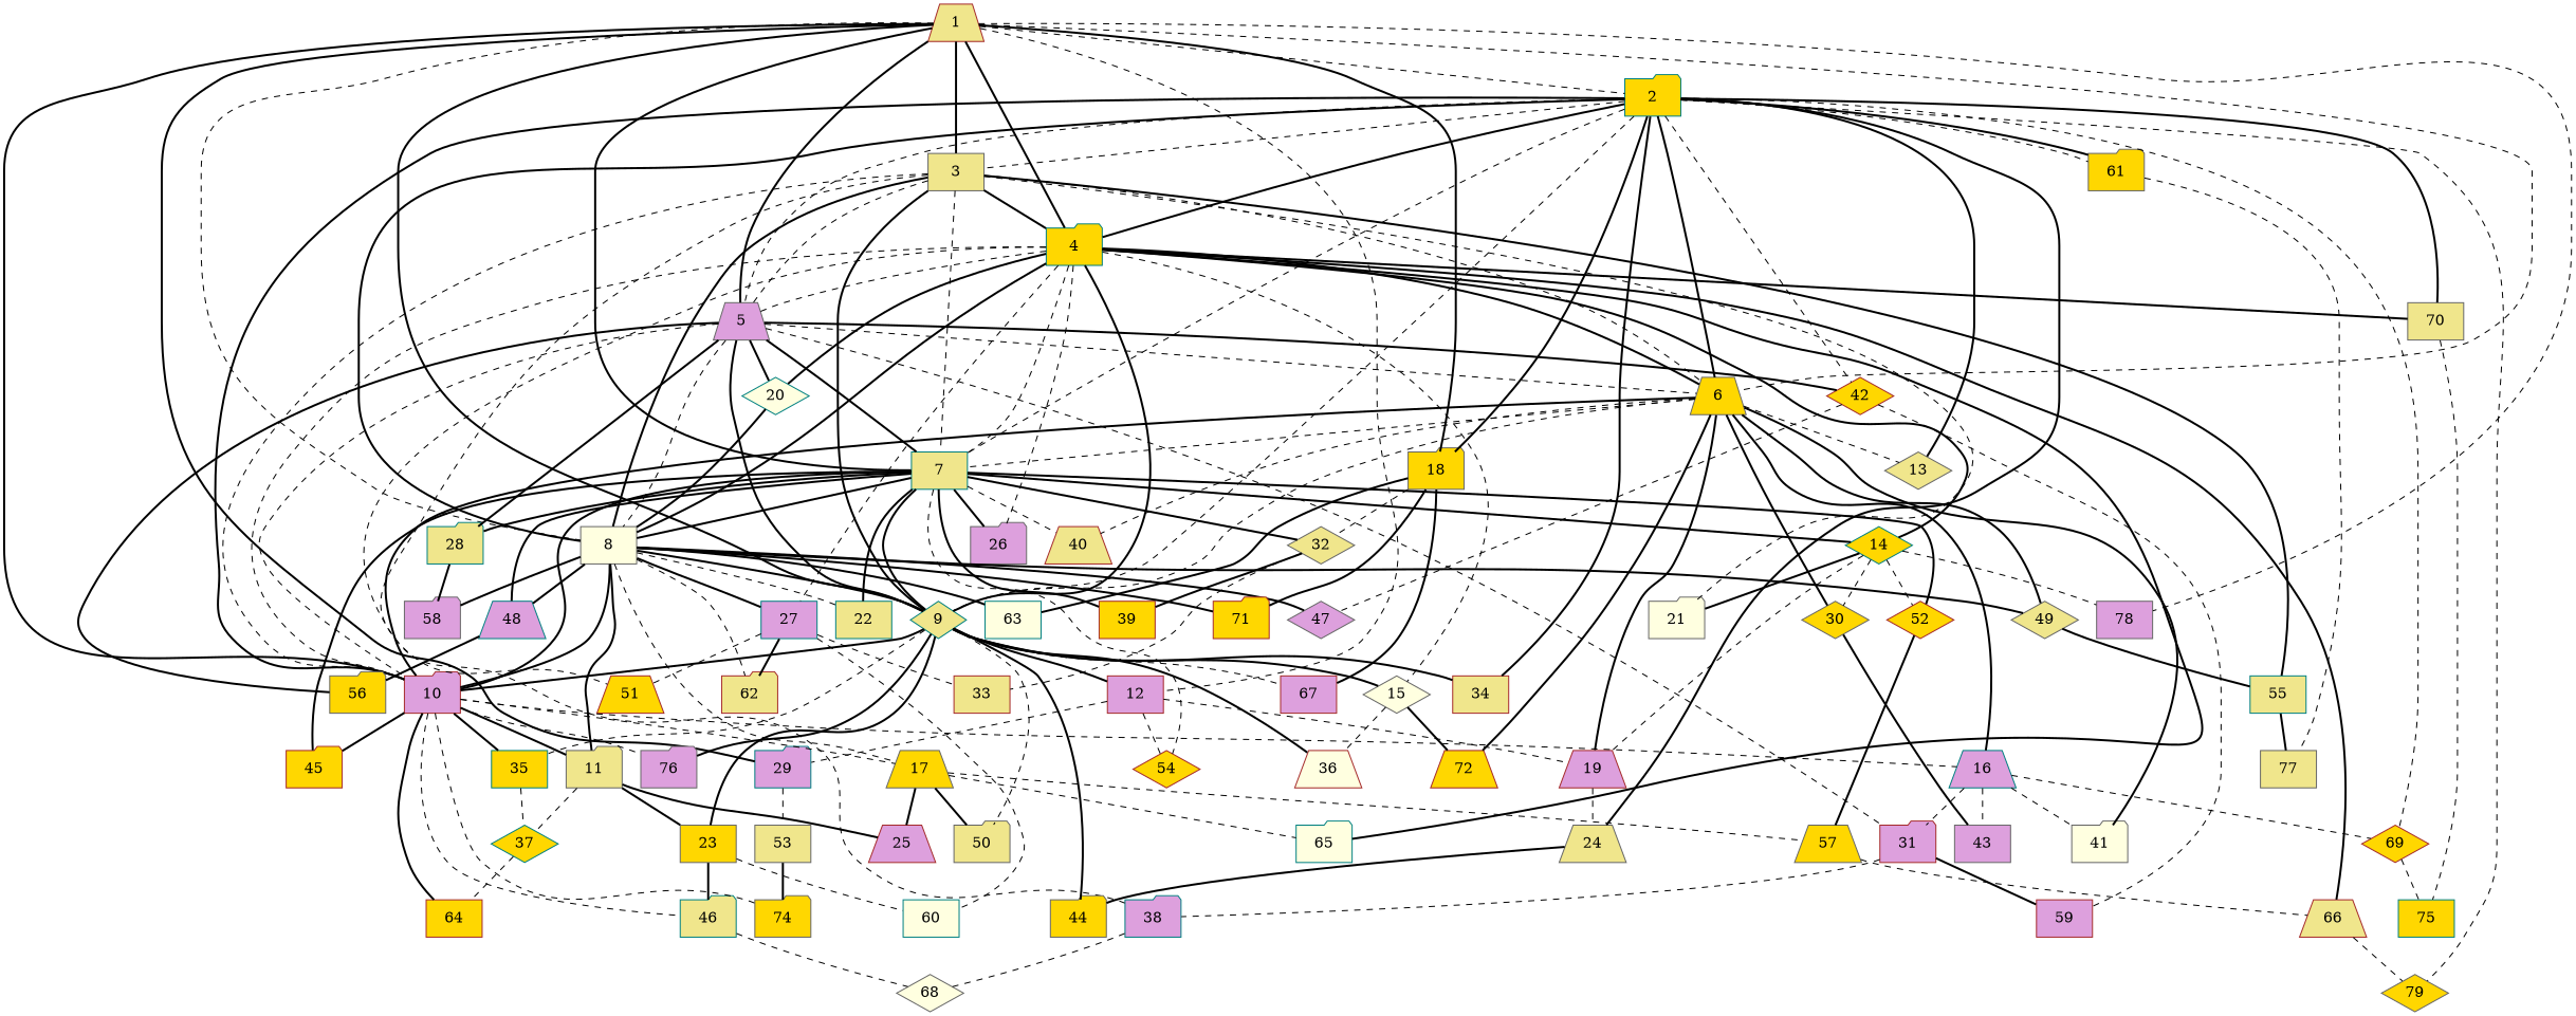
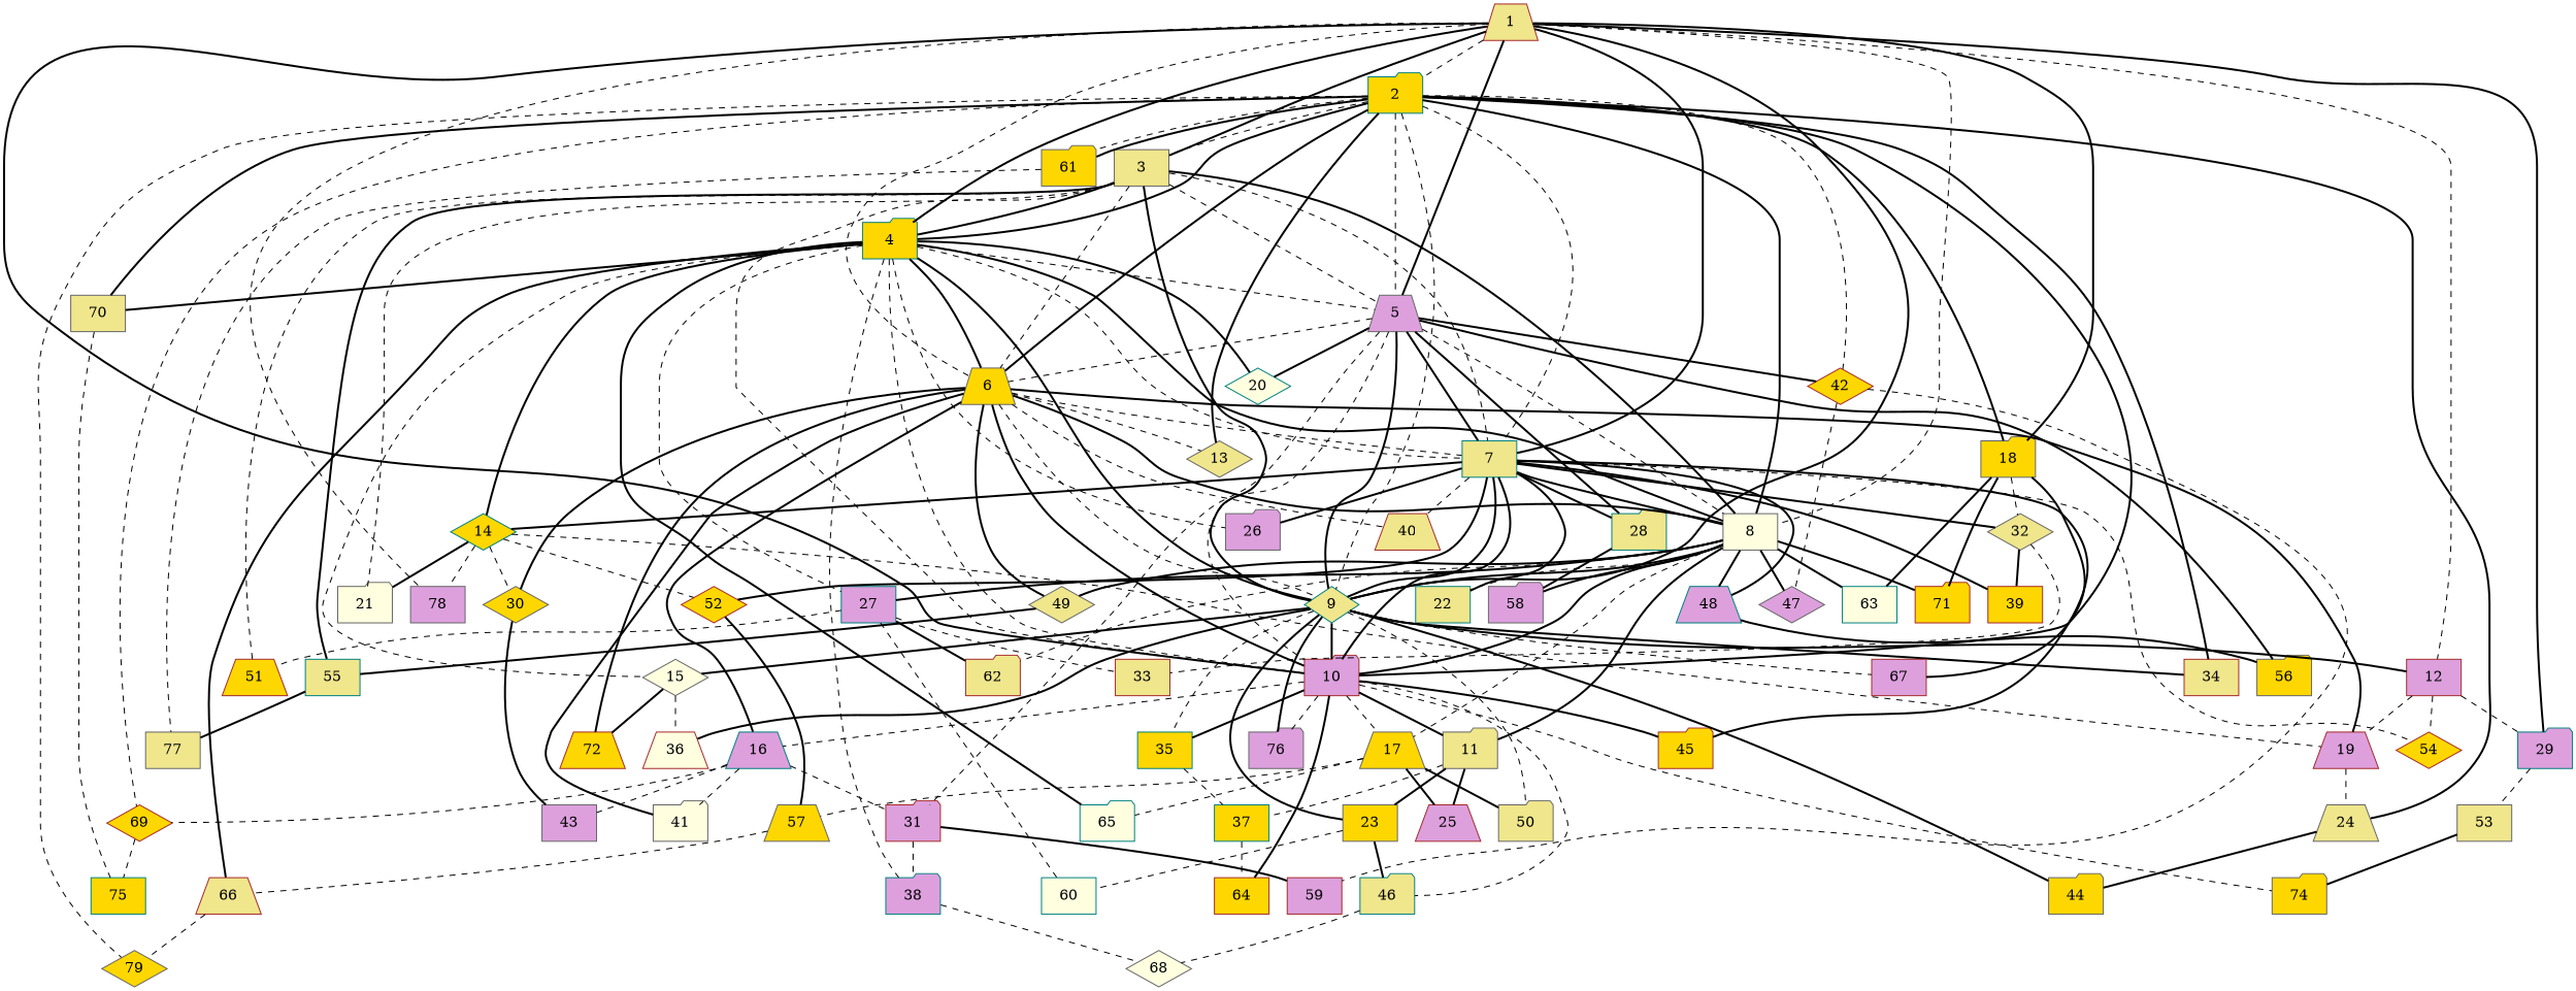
  graph {
    node [color=gray40 fillcolor=gold shape=folder style=filled]
    edge [style=bold]
    1 [color=brown fillcolor=khaki shape=trapezium]
    2 [color=teal]
    3 [fillcolor=khaki shape=box]
    4 [color=teal]
    5 [fillcolor=plum shape=trapezium]
    6 [shape=trapezium]
    7 [color=teal fillcolor=khaki shape=box]
    8 [fillcolor=lightyellow shape=box]
    9 [color=teal fillcolor=khaki shape=diamond]
    10 [color=brown fillcolor=plum]
    12 [color=brown fillcolor=plum shape=box]
    18
    29 [color=teal fillcolor=plum]
    78 [fillcolor=plum shape=box]
    13 [fillcolor=khaki shape=diamond]
    24 [fillcolor=khaki shape=trapezium]
    34 [color=brown fillcolor=khaki shape=box]
    42 [color=brown shape=diamond]
    61
    69 [color=brown shape=diamond]
    70 [fillcolor=khaki shape=box]
    79 [shape=diamond]
    21 [fillcolor=lightyellow]
    51 [color=brown shape=trapezium]
    55 [color=teal fillcolor=khaki shape=box]
    14 [color=teal shape=diamond]
    15 [fillcolor=lightyellow shape=diamond]
    20 [color=teal fillcolor=lightyellow shape=diamond]
    26 [fillcolor=plum]
    27 [color=teal fillcolor=plum shape=box]
    38 [color=teal fillcolor=plum]
    65 [color=teal fillcolor=lightyellow]
    66 [color=brown fillcolor=khaki shape=trapezium]
    28 [color=teal fillcolor=khaki]
    31 [color=brown fillcolor=plum]
    56
    16 [color=teal fillcolor=plum shape=trapezium]
    30 [shape=diamond]
    40 [color=brown fillcolor=khaki shape=trapezium]
    41 [fillcolor=lightyellow]
    49 [fillcolor=khaki shape=diamond]
    72 [color=brown shape=trapezium]
    19 [color=brown fillcolor=plum shape=trapezium]
    22 [color=teal fillcolor=khaki shape=box]
    32 [fillcolor=khaki shape=diamond]
    39 [color=brown shape=box]
    45 [color=brown]
    48 [color=teal fillcolor=plum shape=trapezium]
    52 [color=brown shape=diamond]
    54 [color=brown shape=diamond]
    11 [fillcolor=khaki]
    17 [shape=trapezium]
    47 [fillcolor=plum shape=diamond]
    58 [fillcolor=plum]
    62 [color=brown fillcolor=khaki]
    63 [color=teal fillcolor=lightyellow shape=box]
    71 [color=brown]
    23 [shape=box]
    35 [color=teal shape=box]
    36 [color=brown fillcolor=lightyellow shape=trapezium]
    44
    50 [fillcolor=khaki]
    67 [color=brown fillcolor=plum shape=box]
    76 [fillcolor=plum]
    46 [color=teal fillcolor=khaki]
    64 [color=brown shape=box]
    74
    53 [fillcolor=khaki shape=box]
    59 [color=brown fillcolor=plum shape=box]
    77 [fillcolor=khaki shape=box]
    75 [color=teal shape=box]
    60 [color=teal fillcolor=lightyellow shape=box]
    33 [color=brown fillcolor=khaki shape=box]
    68 [fillcolor=lightyellow shape=diamond]
    43 [fillcolor=plum shape=box]
    57 [shape=trapezium]
    25 [color=brown fillcolor=plum shape=trapezium]
-   37 [color=teal shape=diamond]
+   37 [color=teal shape=box]
    1 -- 2 [style=dashed]
    1 -- 3
    1 -- 4
    1 -- 5
    1 -- 6 [style=dashed]
    1 -- 7
    1 -- 8 [style=dashed]
    1 -- 9
    1 -- 10
    1 -- 12 [style=dashed]
    1 -- 18
    1 -- 29
    1 -- 78 [style=dashed]
    2 -- 3 [style=dashed]
    2 -- 4
    2 -- 5 [style=dashed]
    2 -- 6
    2 -- 7 [style=dashed]
    2 -- 8
    2 -- 9 [style=dashed]
    2 -- 10
    2 -- 18
    2 -- 13
    2 -- 24
    2 -- 34
    2 -- 42 [style=dashed]
    2 -- 61 [style=dashed]
    2 -- 61
    2 -- 69 [style=dashed]
    2 -- 70
    2 -- 79 [style=dashed]
    3 -- 4
    3 -- 5 [style=dashed]
    3 -- 6 [style=dashed]
    3 -- 7 [style=dashed]
    3 -- 8
    3 -- 9
    3 -- 10 [style=dashed]
    3 -- 21 [style=dashed]
    3 -- 51 [style=dashed]
    3 -- 55
    4 -- 5 [style=dashed]
    4 -- 6
    4 -- 7 [style=dashed]
    4 -- 8
    4 -- 9
    4 -- 10 [style=dashed]
    4 -- 70
    4 -- 14
    4 -- 15 [style=dashed]
    4 -- 20
    4 -- 26 [style=dashed]
    4 -- 27 [style=dashed]
    4 -- 38 [style=dashed]
    4 -- 65
    4 -- 66
    5 -- 6 [style=dashed]
    5 -- 7
    5 -- 8 [style=dashed]
    5 -- 9
    5 -- 10 [style=dashed]
    5 -- 42
    5 -- 20
    5 -- 28
    5 -- 31 [style=dashed]
    5 -- 56
    6 -- 7 [style=dashed]
-   20 -- 8
+   6 -- 8
    6 -- 9 [style=dashed]
    6 -- 10
    6 -- 13 [style=dashed]
    6 -- 16
    6 -- 30
    6 -- 40 [style=dashed]
    6 -- 41
    6 -- 49
    6 -- 72
    6 -- 19
    7 -- 8
    7 -- 9
    7 -- 10
    7 -- 14
    7 -- 26
    7 -- 28
    7 -- 40 [style=dashed]
    7 -- 22
    7 -- 32
    7 -- 39
    7 -- 45
    7 -- 48
    7 -- 52
    7 -- 54 [style=dashed]
    8 -- 9
    8 -- 10
    8 -- 27
    8 -- 49
    8 -- 22 [style=dashed]
    8 -- 48
    8 -- 11
    8 -- 17 [style=dashed]
    8 -- 47
    8 -- 58
    8 -- 62 [style=dashed]
    8 -- 63
    8 -- 71
    9 -- 10
    9 -- 12
    9 -- 34
    9 -- 15
    9 -- 23
    9 -- 35 [style=dashed]
    9 -- 36
    9 -- 44
    9 -- 50 [style=dashed]
    9 -- 67 [style=dashed]
    9 -- 76
    10 -- 16 [style=dashed]
    10 -- 45
    10 -- 11
    10 -- 17 [style=dashed]
    10 -- 35
    10 -- 76 [style=dashed]
    10 -- 46 [style=dashed]
    10 -- 64
    10 -- 74 [style=dashed]
    12 -- 29 [style=dashed]
    12 -- 19 [style=dashed]
    12 -- 54 [style=dashed]
    18 -- 32 [style=dashed]
    18 -- 63
    18 -- 71
    18 -- 67
    29 -- 53 [style=dashed]
    24 -- 44
    42 -- 47 [style=dashed]
    42 -- 59 [style=dashed]
    61 -- 77 [style=dashed]
    69 -- 75 [style=dashed]
    70 -- 75 [style=dashed]
    55 -- 77
    14 -- 78 [style=dashed]
    14 -- 21
    14 -- 30 [style=dashed]
    14 -- 19 [style=dashed]
    14 -- 52 [style=dashed]
    15 -- 72
    15 -- 36 [style=dashed]
    27 -- 51 [style=dashed]
    27 -- 62
    27 -- 60 [style=dashed]
    27 -- 33 [style=dashed]
    38 -- 68 [style=dashed]
    66 -- 79 [style=dashed]
    28 -- 58
    31 -- 38 [style=dashed]
    31 -- 59
    16 -- 69 [style=dashed]
    16 -- 31 [style=dashed]
    16 -- 41 [style=dashed]
    16 -- 43 [style=dashed]
    30 -- 43
    49 -- 55
    19 -- 24 [style=dashed]
    32 -- 39
    32 -- 33 [style=dashed]
    48 -- 56
    52 -- 57
    11 -- 23
    11 -- 25
    11 -- 37 [style=dashed]
    17 -- 65 [style=dashed]
    17 -- 50
    17 -- 57 [style=dashed]
    17 -- 25
    23 -- 46
    23 -- 60 [style=dashed]
    35 -- 37 [style=dashed]
    46 -- 68 [style=dashed]
    53 -- 74
    57 -- 66 [style=dashed]
    37 -- 64 [style=dashed]
  }
